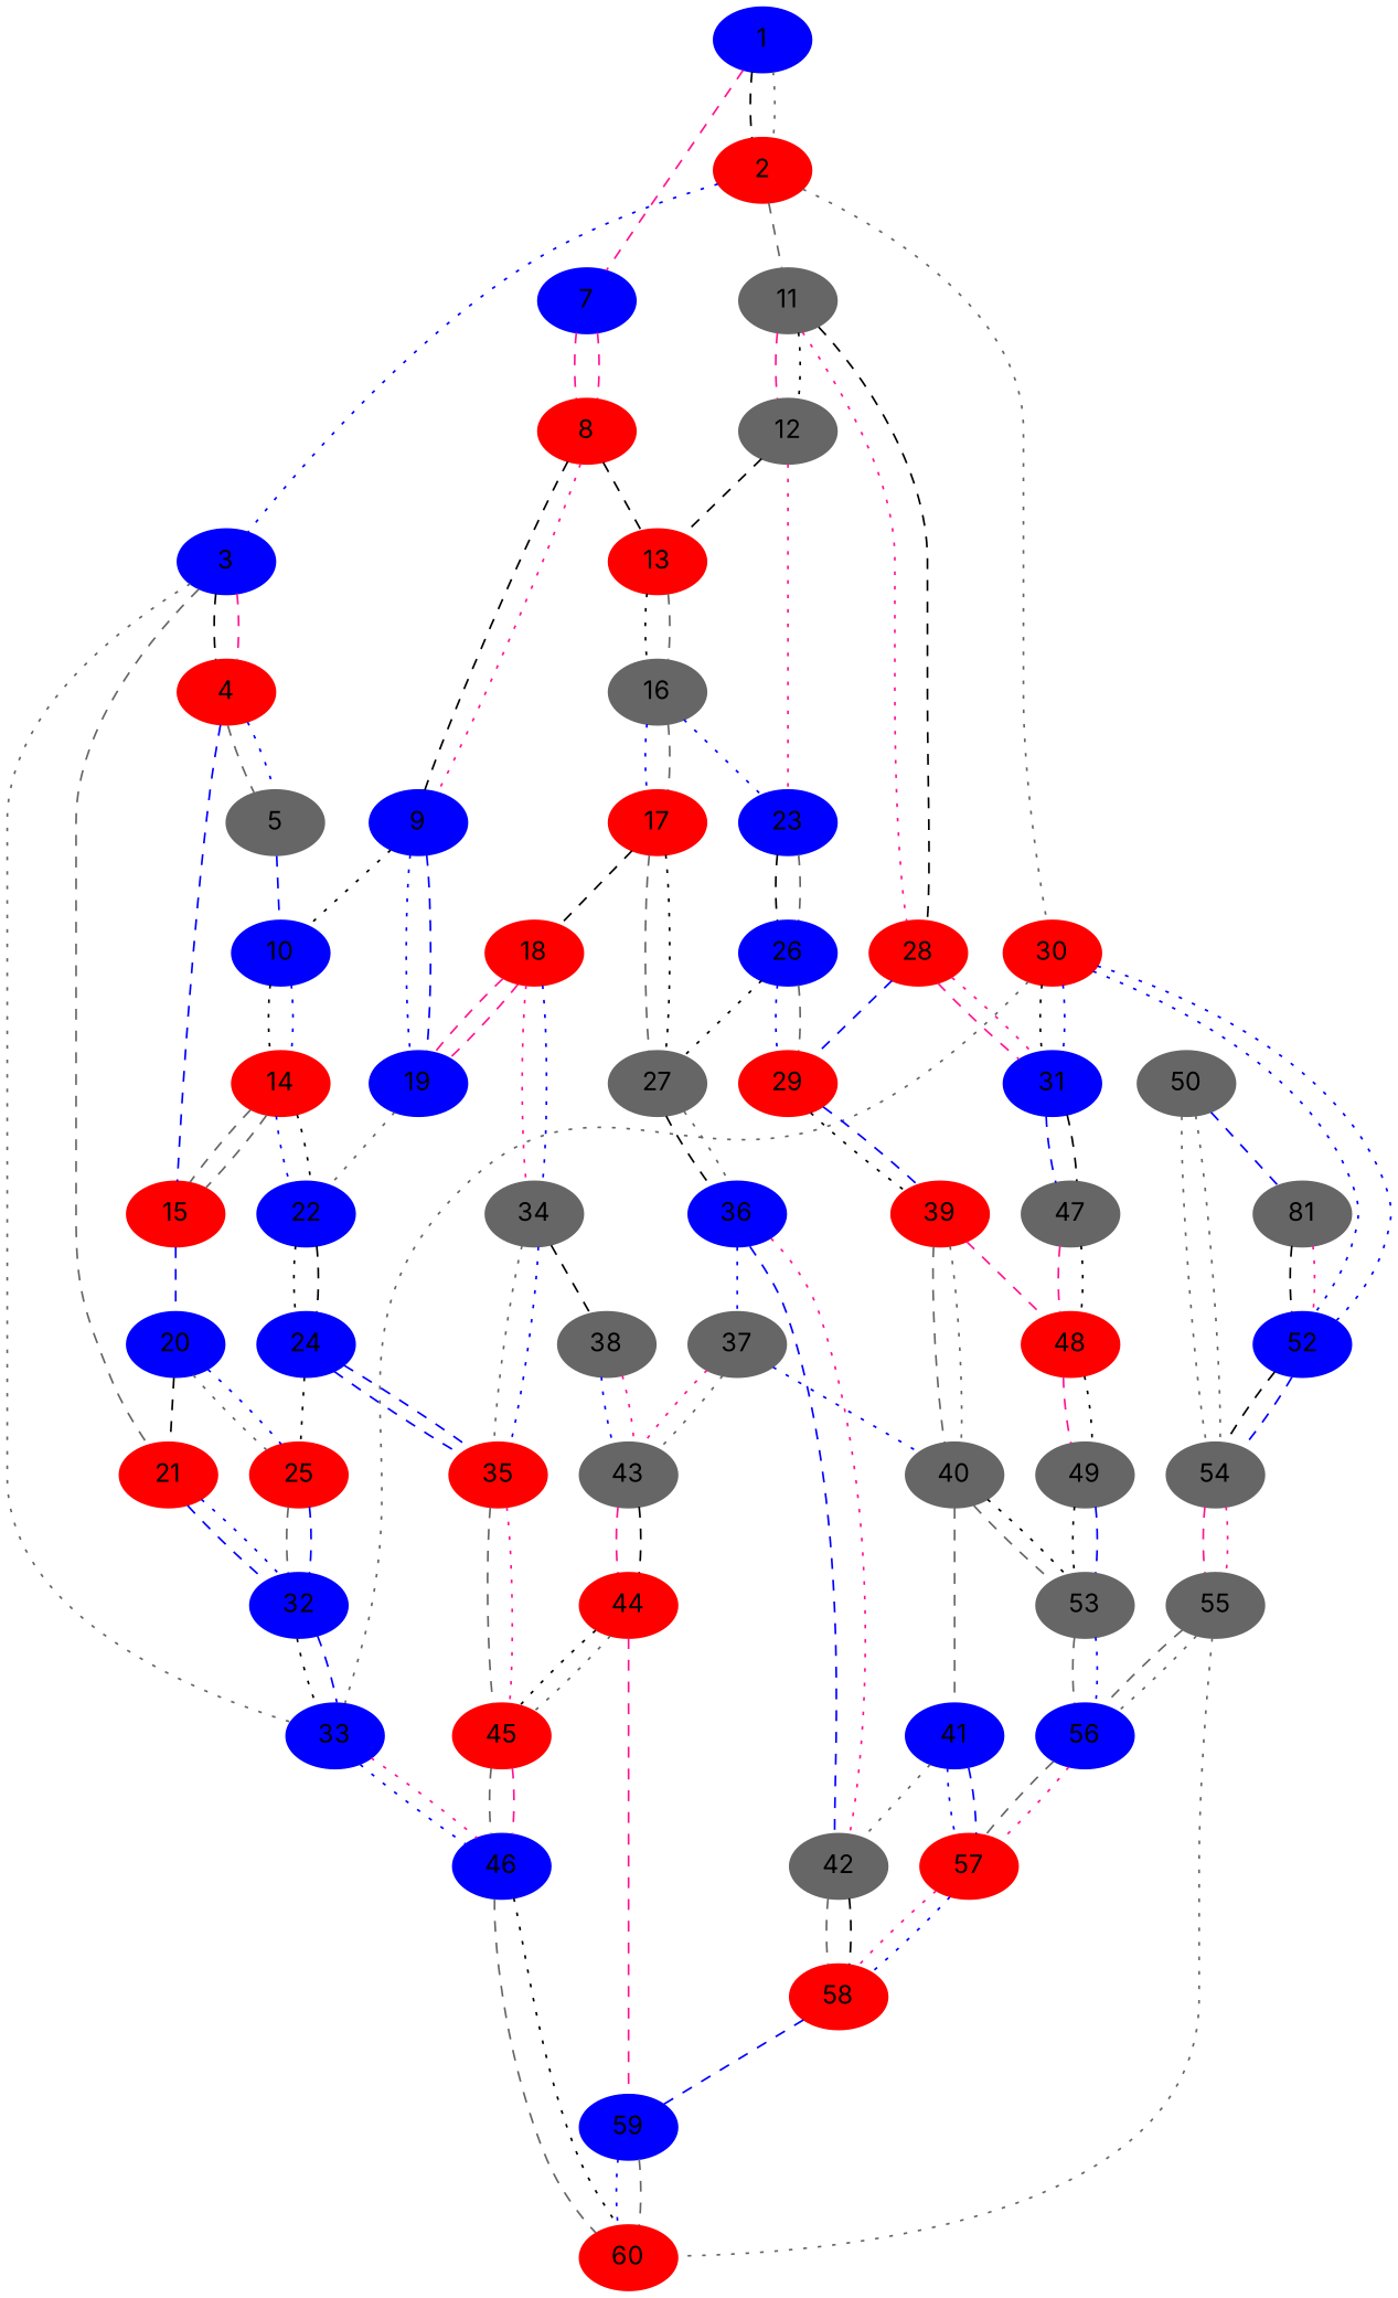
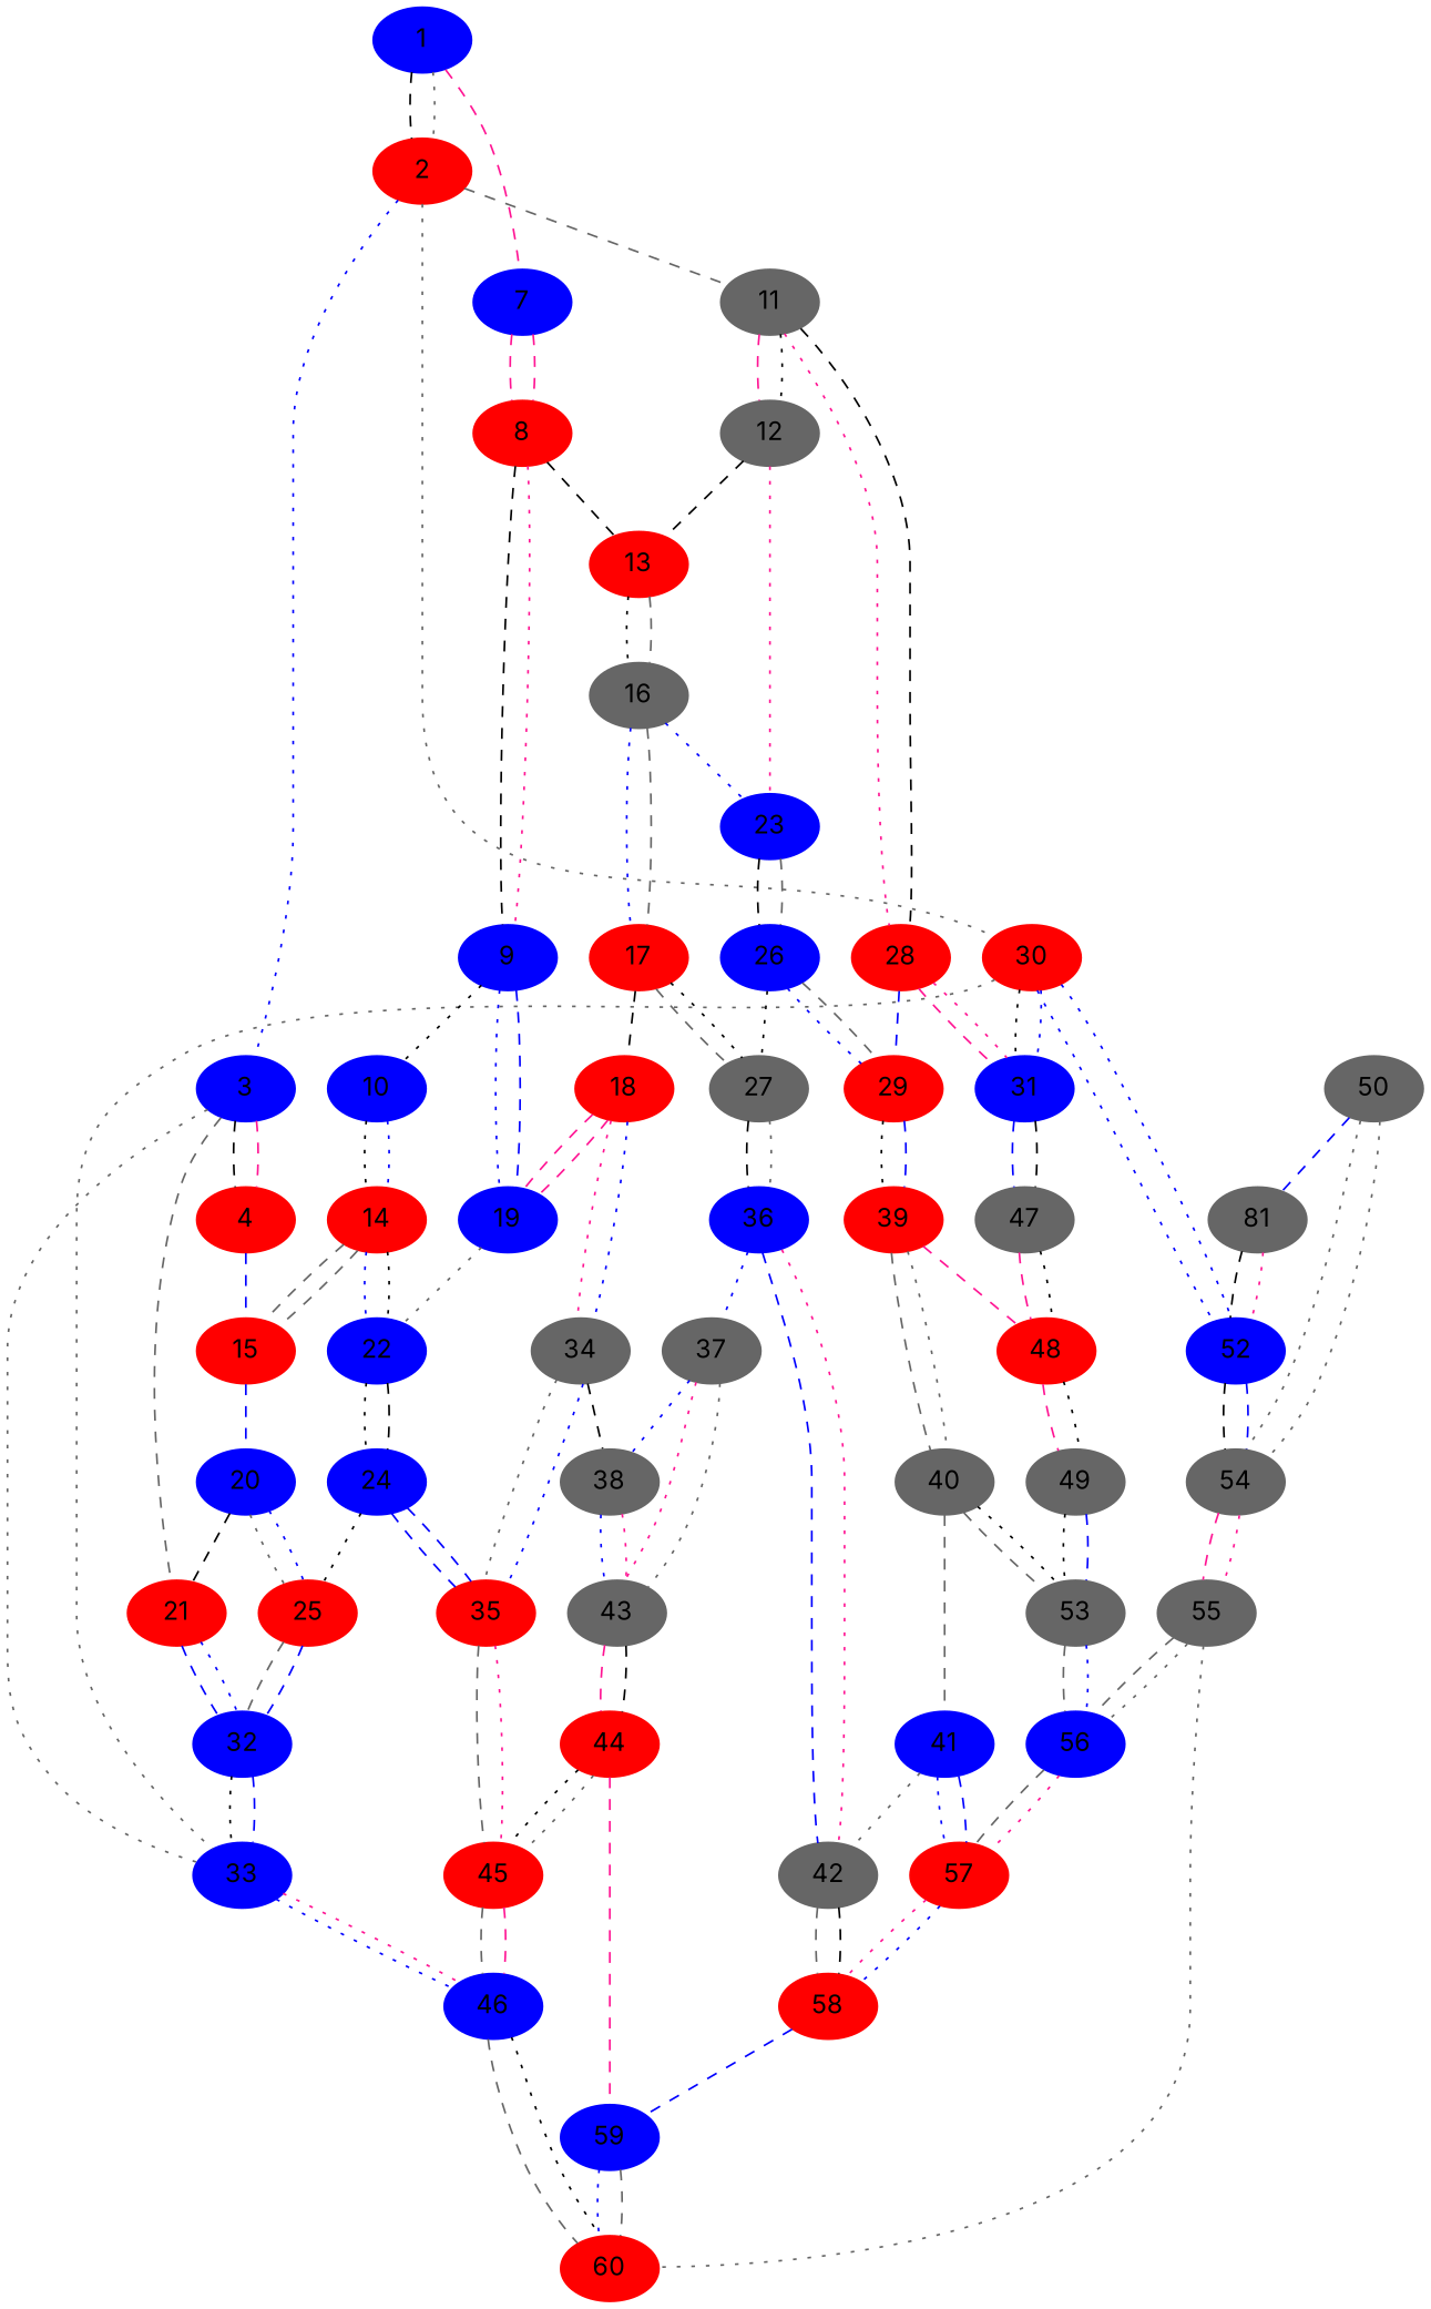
  graph {
    fontname=Inter
    node [color=red fontname=Inter style=filled]
    edge [color=blue fontname=Inter style=dashed]
    1 [color=blue]
    2
    7 [color=blue]
    3 [color=blue]
    11 [color=gray40]
    30
    8
    4
    21
    33 [color=blue]
    12 [color=gray40]
    28
    31 [color=blue]
    52 [color=blue]
-   5 [color=gray40]
    15
    32 [color=blue]
    46 [color=blue]
    10 [color=blue]
    20 [color=blue]
    14
    9 [color=blue]
    13
    19 [color=blue]
    16 [color=gray40]
    22 [color=blue]
    23 [color=blue]
    29
    26 [color=blue]
    17
    24 [color=blue]
    25
    18
    27 [color=gray40]
    34 [color=gray40]
    36 [color=blue]
    35
    38 [color=gray40]
    45
    39
    37 [color=gray40]
    42 [color=gray40]
    47 [color=gray40]
    40 [color=gray40]
    48
    54 [color=gray40]
    60
    43 [color=gray40]
    58
    44
    41 [color=blue]
    53 [color=gray40]
    49 [color=gray40]
    57
    56 [color=blue]
    59 [color=blue]
    50 [color=gray40]
    n58 [color=gray40 label=81]
    55 [color=gray40]
    1 -- 2 [color=black]
    1 -- 2 [color=gray40 style=dotted]
    1 -- 7 [color=deeppink]
    2 -- 3 [style=dotted]
    2 -- 11 [color=gray40]
    2 -- 30 [color=gray40 style=dotted]
    7 -- 8 [color=deeppink]
    7 -- 8 [color=deeppink]
    3 -- 4 [color=black]
    3 -- 4 [color=deeppink]
    3 -- 21 [color=gray40]
    3 -- 33 [color=gray40 style=dotted]
    11 -- 12 [color=deeppink]
    11 -- 12 [color=black style=dotted]
    11 -- 28 [color=deeppink style=dotted]
    11 -- 28 [color=black]
    30 -- 33 [color=gray40 style=dotted]
    30 -- 31 [color=black style=dotted]
    30 -- 31 [style=dotted]
    30 -- 52 [style=dotted]
    30 -- 52 [style=dotted]
    8 -- 9 [color=black]
    8 -- 9 [color=deeppink style=dotted]
    8 -- 13 [color=black]
-   4 -- 5 [color=gray40]
-   4 -- 5 [style=dotted]
    4 -- 15
    21 -- 32
    21 -- 32 [style=dotted]
    33 -- 46 [style=dotted]
    33 -- 46 [color=deeppink style=dotted]
    12 -- 13 [color=black]
    12 -- 23 [color=deeppink style=dotted]
    28 -- 31 [color=deeppink]
    28 -- 31 [color=deeppink style=dotted]
    28 -- 29
    31 -- 47
    31 -- 47 [color=black]
    52 -- 54 [color=black]
    52 -- 54
-   5 -- 10
    15 -- 20
    32 -- 33 [color=black style=dotted]
    32 -- 33
    46 -- 60 [color=gray40]
    46 -- 60 [color=black style=dotted]
    10 -- 14 [color=black style=dotted]
    10 -- 14 [style=dotted]
    20 -- 21 [color=black]
    20 -- 25 [color=gray40 style=dotted]
    20 -- 25 [style=dotted]
    14 -- 15 [color=gray40]
    14 -- 15 [color=gray40]
    14 -- 22 [style=dotted]
    14 -- 22 [color=black style=dotted]
    9 -- 10 [color=black style=dotted]
    9 -- 19 [style=dotted]
    9 -- 19
    13 -- 16 [color=black style=dotted]
    13 -- 16 [color=gray40]
    19 -- 22 [color=gray40 style=dotted]
    16 -- 23 [style=dotted]
    16 -- 17 [style=dotted]
    16 -- 17 [color=gray40]
    22 -- 24 [color=black style=dotted]
    22 -- 24 [color=black]
    23 -- 26 [color=black]
    23 -- 26 [color=gray40]
    29 -- 39 [color=black style=dotted]
    29 -- 39
    26 -- 29 [style=dotted]
    26 -- 29 [color=gray40]
    26 -- 27 [color=black style=dotted]
    17 -- 18 [color=black]
    17 -- 27 [color=gray40]
    17 -- 27 [color=black style=dotted]
    24 -- 25 [color=black style=dotted]
    24 -- 35
    24 -- 35
    25 -- 32 [color=gray40]
    25 -- 32
    18 -- 19 [color=deeppink]
    18 -- 19 [color=deeppink]
    18 -- 34 [color=deeppink style=dotted]
    18 -- 34 [style=dotted]
    27 -- 36 [color=black]
    27 -- 36 [color=gray40 style=dotted]
    34 -- 35 [color=gray40 style=dotted]
    34 -- 35 [style=dotted]
    34 -- 38 [color=black]
    36 -- 37 [style=dotted]
    36 -- 42
    36 -- 42 [color=deeppink style=dotted]
    35 -- 45 [color=gray40]
    35 -- 45 [color=deeppink style=dotted]
    38 -- 43 [style=dotted]
    38 -- 43 [color=deeppink style=dotted]
    45 -- 46 [color=gray40]
    45 -- 46 [color=deeppink]
    39 -- 40 [color=gray40]
    39 -- 40 [color=gray40 style=dotted]
    39 -- 48 [color=deeppink]
-   37 -- 40 [style=dotted]
+   37 -- 38 [style=dotted]
    37 -- 43 [color=deeppink style=dotted]
    37 -- 43 [color=gray40 style=dotted]
    42 -- 58 [color=gray40]
    42 -- 58 [color=black]
    47 -- 48 [color=deeppink]
    47 -- 48 [color=black style=dotted]
    40 -- 41 [color=gray40]
    40 -- 53 [color=gray40]
    40 -- 53 [color=black style=dotted]
    48 -- 49 [color=deeppink]
    48 -- 49 [color=black style=dotted]
    54 -- 55 [color=deeppink]
    54 -- 55 [color=deeppink style=dotted]
    43 -- 44 [color=deeppink]
    43 -- 44 [color=black]
    58 -- 59
    44 -- 45 [color=black style=dotted]
    44 -- 45 [color=gray40 style=dotted]
    44 -- 59 [color=deeppink]
    41 -- 42 [color=gray40 style=dotted]
    41 -- 57 [style=dotted]
    41 -- 57
    53 -- 56 [color=gray40]
    53 -- 56 [style=dotted]
    49 -- 53 [color=black style=dotted]
    49 -- 53
    57 -- 58 [color=deeppink style=dotted]
    57 -- 58 [style=dotted]
    56 -- 57 [color=gray40]
    56 -- 57 [color=deeppink style=dotted]
    59 -- 60 [style=dotted]
    59 -- 60 [color=gray40]
    50 -- 54 [color=gray40 style=dotted]
    50 -- 54 [color=gray40 style=dotted]
    50 -- n58
    n58 -- 52 [color=black]
    n58 -- 52 [color=deeppink style=dotted]
    55 -- 60 [color=gray40 style=dotted]
    55 -- 56 [color=gray40]
    55 -- 56 [color=gray40 style=dotted]
  }
